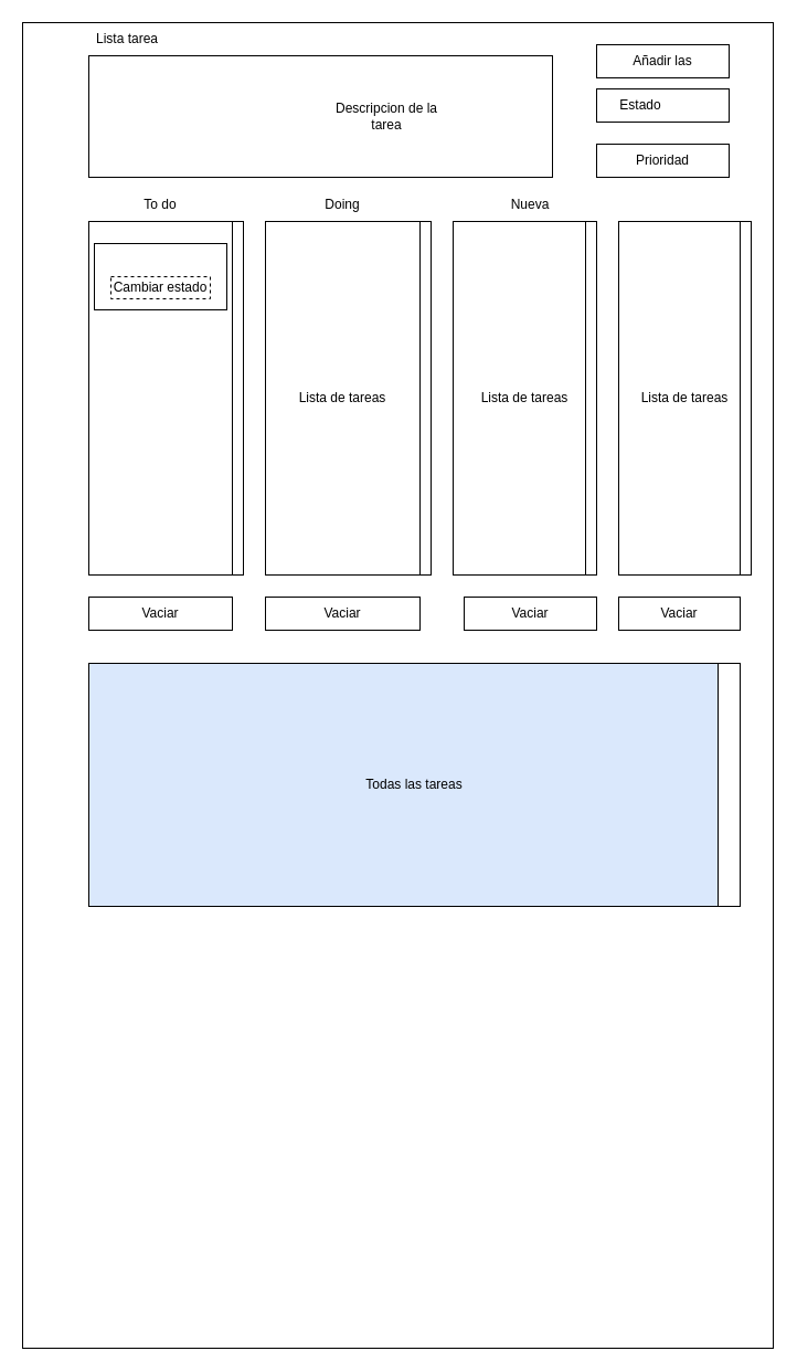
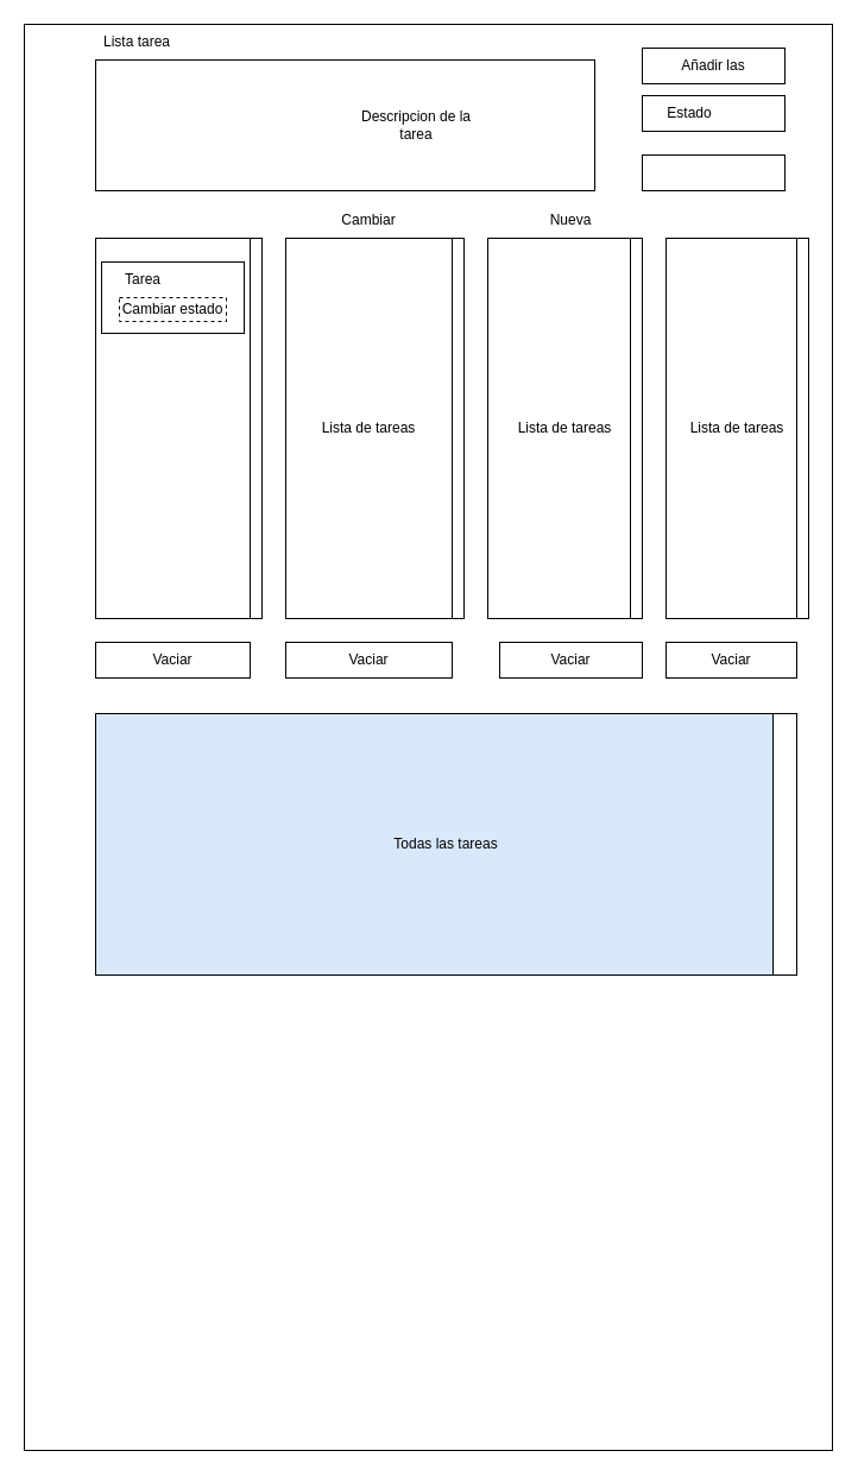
  <mxCell id="0" />
  <mxCell id="1" parent="0" />
  <mxCell id="2" value="" style="rounded=0;whiteSpace=wrap;html=1;" parent="1" vertex="1"><mxGeometry x="20" y="20" width="680" height="1200" as="geometry" /></mxCell>
  <mxCell id="3" value="" style="rounded=0;whiteSpace=wrap;html=1;" parent="1" vertex="1"><mxGeometry x="80" y="200" width="130" height="320" as="geometry" /></mxCell>
  <mxCell id="4" value="Lista de tareas" style="rounded=0;whiteSpace=wrap;html=1;" parent="1" vertex="1"><mxGeometry x="240" y="200" width="140" height="320" as="geometry" /></mxCell>
  <mxCell id="5" value="Lista de tareas" style="rounded=0;whiteSpace=wrap;html=1;" parent="1" vertex="1"><mxGeometry x="410" y="200" width="130" height="320" as="geometry" /></mxCell>
- <mxCell id="6" value="To do" style="text;html=1;strokeColor=none;fillColor=none;align=center;verticalAlign=middle;whiteSpace=wrap;rounded=0;" parent="1" vertex="1"><mxGeometry x="115" y="170" width="60" height="30" as="geometry" /></mxCell>
- <mxCell id="7" value="Doing" style="text;html=1;strokeColor=none;fillColor=none;align=center;verticalAlign=middle;whiteSpace=wrap;rounded=0;" parent="1" vertex="1"><mxGeometry x="280" y="170" width="60" height="30" as="geometry" /></mxCell>
+ <mxCell id="7" value="Cambiar" style="text;html=1;strokeColor=none;fillColor=none;align=center;verticalAlign=middle;whiteSpace=wrap;rounded=0;" parent="1" vertex="1"><mxGeometry x="280" y="170" width="60" height="30" as="geometry" /></mxCell>
  <mxCell id="8" value="Nueva" style="text;html=1;strokeColor=none;fillColor=none;align=center;verticalAlign=middle;whiteSpace=wrap;rounded=0;" parent="1" vertex="1"><mxGeometry x="450" y="170" width="60" height="30" as="geometry" /></mxCell>
  <mxCell id="9" value="" style="rounded=0;whiteSpace=wrap;html=1;" parent="1" vertex="1"><mxGeometry x="80" y="50" width="420" height="110" as="geometry" /></mxCell>
  <mxCell id="10" value="Descripcion de la tarea" style="text;html=1;strokeColor=none;fillColor=none;align=center;verticalAlign=middle;whiteSpace=wrap;rounded=0;" parent="1" vertex="1"><mxGeometry x="295" y="90" width="110" height="30" as="geometry" /></mxCell>
  <mxCell id="11" value="" style="rounded=0;whiteSpace=wrap;html=1;" parent="1" vertex="1"><mxGeometry x="540" y="40" width="120" height="30" as="geometry" /></mxCell>
  <mxCell id="12" value="Añadir las" style="text;html=1;strokeColor=none;fillColor=none;align=center;verticalAlign=middle;whiteSpace=wrap;rounded=0;" parent="1" vertex="1"><mxGeometry x="560" y="40" width="80" height="30" as="geometry" /></mxCell>
  <mxCell id="13" value="" style="rounded=0;whiteSpace=wrap;html=1;" parent="1" vertex="1"><mxGeometry x="540" y="80" width="120" height="30" as="geometry" /></mxCell>
  <mxCell id="14" value="Estado&lt;br&gt;" style="text;html=1;strokeColor=none;fillColor=none;align=center;verticalAlign=middle;whiteSpace=wrap;rounded=0;" parent="1" vertex="1"><mxGeometry x="550" y="85" width="60" height="20" as="geometry" /></mxCell>
  <mxCell id="15" value="" style="rounded=0;whiteSpace=wrap;html=1;" parent="1" vertex="1"><mxGeometry x="540" y="130" width="120" height="30" as="geometry" /></mxCell>
- <mxCell id="16" value="Prioridad" style="text;html=1;strokeColor=none;fillColor=none;align=center;verticalAlign=middle;whiteSpace=wrap;rounded=0;" parent="1" vertex="1"><mxGeometry x="570" y="130" width="60" height="30" as="geometry" /></mxCell>
  <mxCell id="17" value="" style="rounded=0;whiteSpace=wrap;html=1;" parent="1" vertex="1"><mxGeometry x="80" y="540" width="130" height="30" as="geometry" /></mxCell>
  <mxCell id="18" value="Vaciar&lt;br&gt;" style="text;html=1;strokeColor=none;fillColor=none;align=center;verticalAlign=middle;whiteSpace=wrap;rounded=0;" parent="1" vertex="1"><mxGeometry x="115" y="540" width="60" height="30" as="geometry" /></mxCell>
  <mxCell id="19" value="" style="rounded=0;whiteSpace=wrap;html=1;" parent="1" vertex="1"><mxGeometry x="240" y="540" width="140" height="30" as="geometry" /></mxCell>
  <mxCell id="20" value="Vaciar" style="text;html=1;strokeColor=none;fillColor=none;align=center;verticalAlign=middle;whiteSpace=wrap;rounded=0;" parent="1" vertex="1"><mxGeometry x="263" y="540" width="94" height="30" as="geometry" /></mxCell>
  <mxCell id="21" value="" style="rounded=0;whiteSpace=wrap;html=1;" parent="1" vertex="1"><mxGeometry x="420" y="540" width="120" height="30" as="geometry" /></mxCell>
  <mxCell id="22" value="Vaciar" style="text;html=1;strokeColor=none;fillColor=none;align=center;verticalAlign=middle;whiteSpace=wrap;rounded=0;" parent="1" vertex="1"><mxGeometry x="450" y="540" width="60" height="30" as="geometry" /></mxCell>
  <mxCell id="23" value="" style="rounded=0;whiteSpace=wrap;html=1;" parent="1" vertex="1"><mxGeometry x="85" y="220" width="120" height="60" as="geometry" /></mxCell>
+ <mxCell id="24" value="Tarea" style="text;html=1;strokeColor=none;fillColor=none;align=center;verticalAlign=middle;whiteSpace=wrap;rounded=0;" parent="1" vertex="1"><mxGeometry x="90" y="220" width="60" height="30" as="geometry" /></mxCell>
  <mxCell id="25" value="Cambiar estado" style="rounded=0;whiteSpace=wrap;html=1;dashed=1;" parent="1" vertex="1"><mxGeometry x="100" y="250" width="90" height="20" as="geometry" /></mxCell>
  <mxCell id="26" value="Todas las tareas" style="rounded=0;whiteSpace=wrap;html=1;fillColor=#dae8fc;" parent="1" vertex="1"><mxGeometry x="80" y="600" width="590" height="220" as="geometry" /></mxCell>
  <mxCell id="27" value="Lista de tareas" style="rounded=0;whiteSpace=wrap;html=1;" parent="1" vertex="1"><mxGeometry x="560" y="200" width="120" height="320" as="geometry" /></mxCell>
  <mxCell id="28" value="Vaciar" style="rounded=0;whiteSpace=wrap;html=1;" parent="1" vertex="1"><mxGeometry x="560" y="540" width="110" height="30" as="geometry" /></mxCell>
  <mxCell id="29" value="" style="rounded=0;whiteSpace=wrap;html=1;" parent="1" vertex="1"><mxGeometry x="210" y="200" width="10" height="320" as="geometry" /></mxCell>
  <mxCell id="30" value="" style="rounded=0;whiteSpace=wrap;html=1;" parent="1" vertex="1"><mxGeometry x="380" y="200" width="10" height="320" as="geometry" /></mxCell>
  <mxCell id="31" value="" style="rounded=0;whiteSpace=wrap;html=1;" parent="1" vertex="1"><mxGeometry x="530" y="200" width="10" height="320" as="geometry" /></mxCell>
  <mxCell id="32" value="" style="rounded=0;whiteSpace=wrap;html=1;" parent="1" vertex="1"><mxGeometry x="670" y="200" width="10" height="320" as="geometry" /></mxCell>
  <mxCell id="33" value="" style="rounded=0;whiteSpace=wrap;html=1;" parent="1" vertex="1"><mxGeometry x="650" y="600" width="20" height="220" as="geometry" /></mxCell>
  <mxCell id="34" value="Lista tarea" style="text;html=1;strokeColor=none;fillColor=none;align=center;verticalAlign=middle;whiteSpace=wrap;rounded=0;" parent="1" vertex="1"><mxGeometry x="80" y="20" width="70" height="30" as="geometry" /></mxCell>
